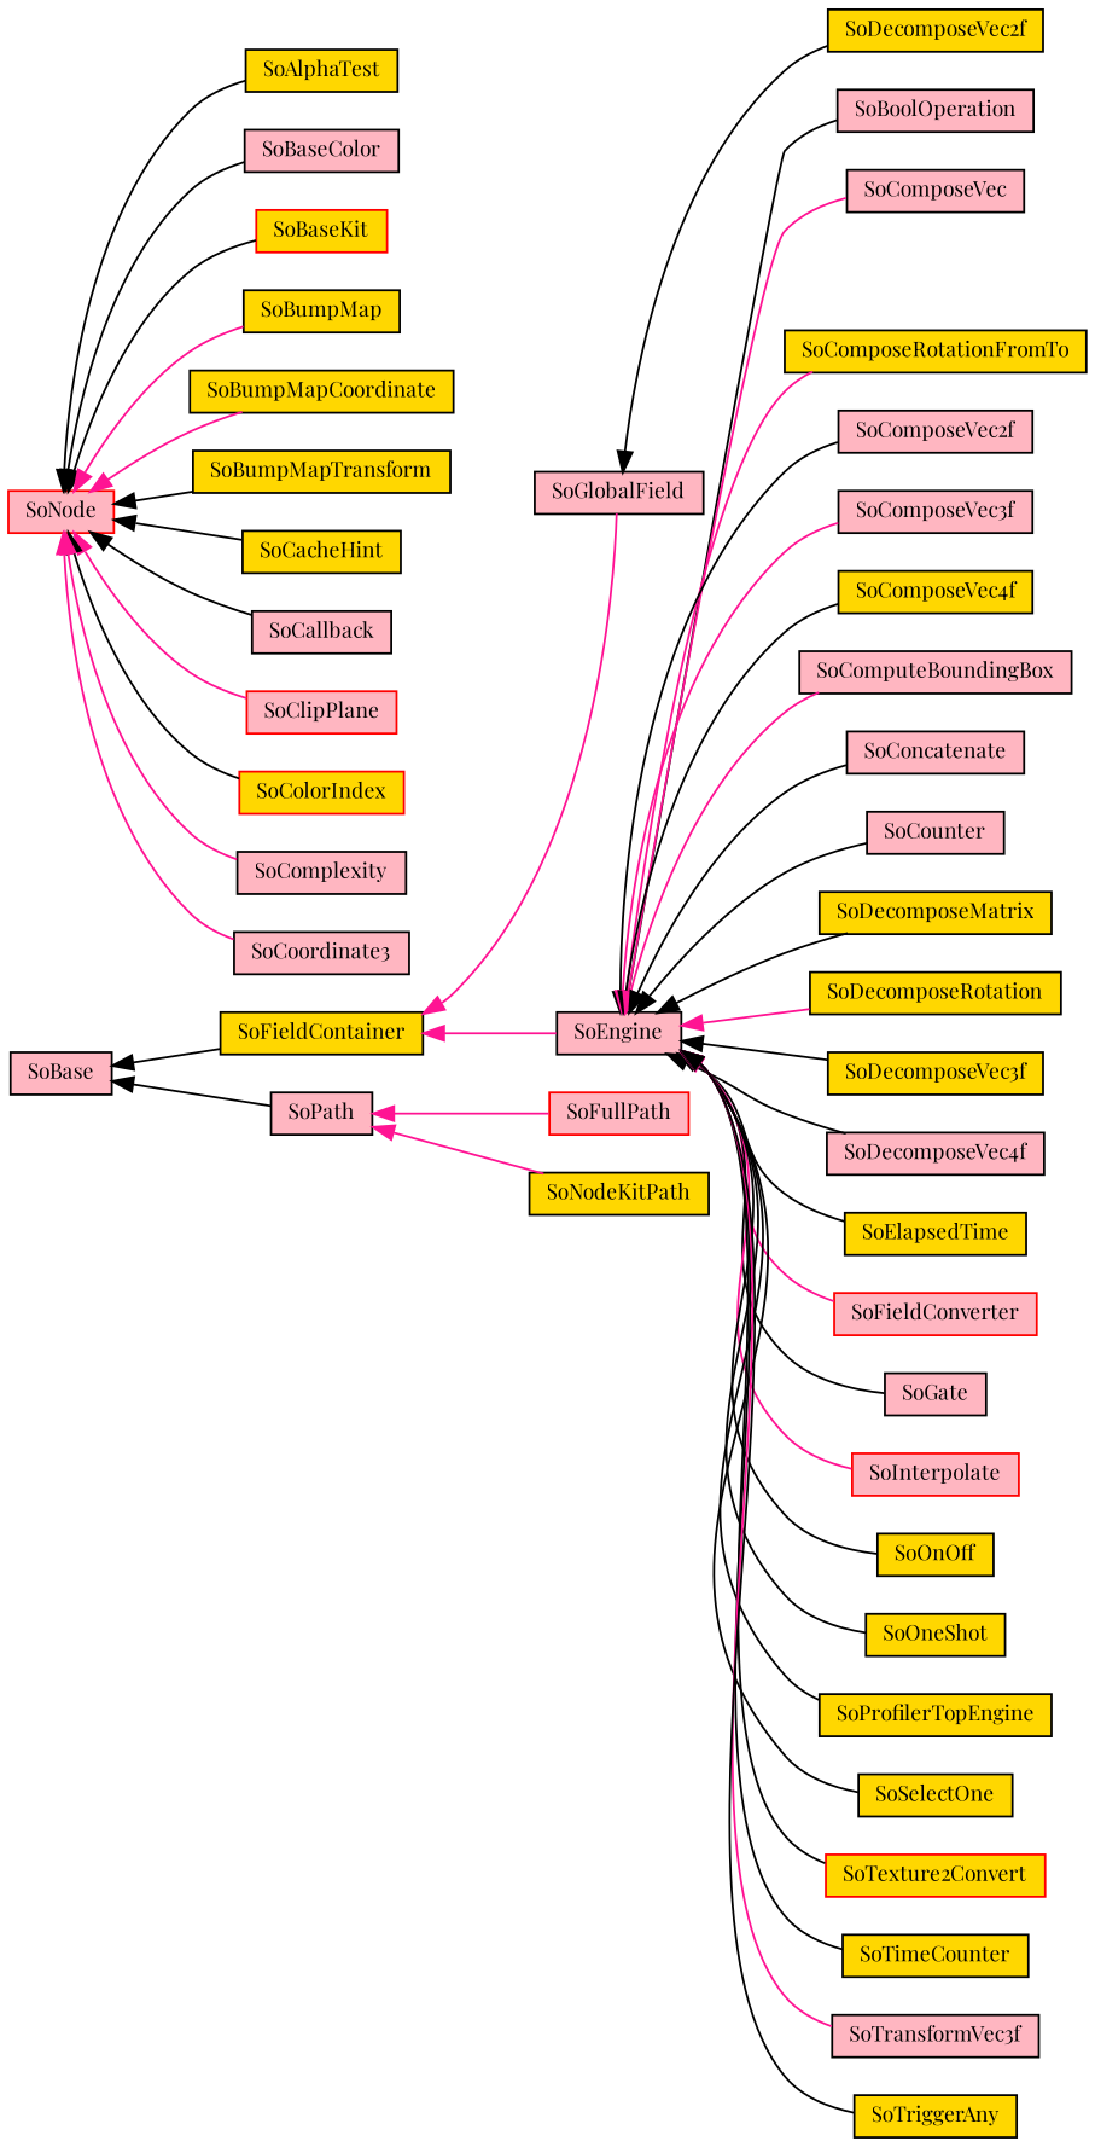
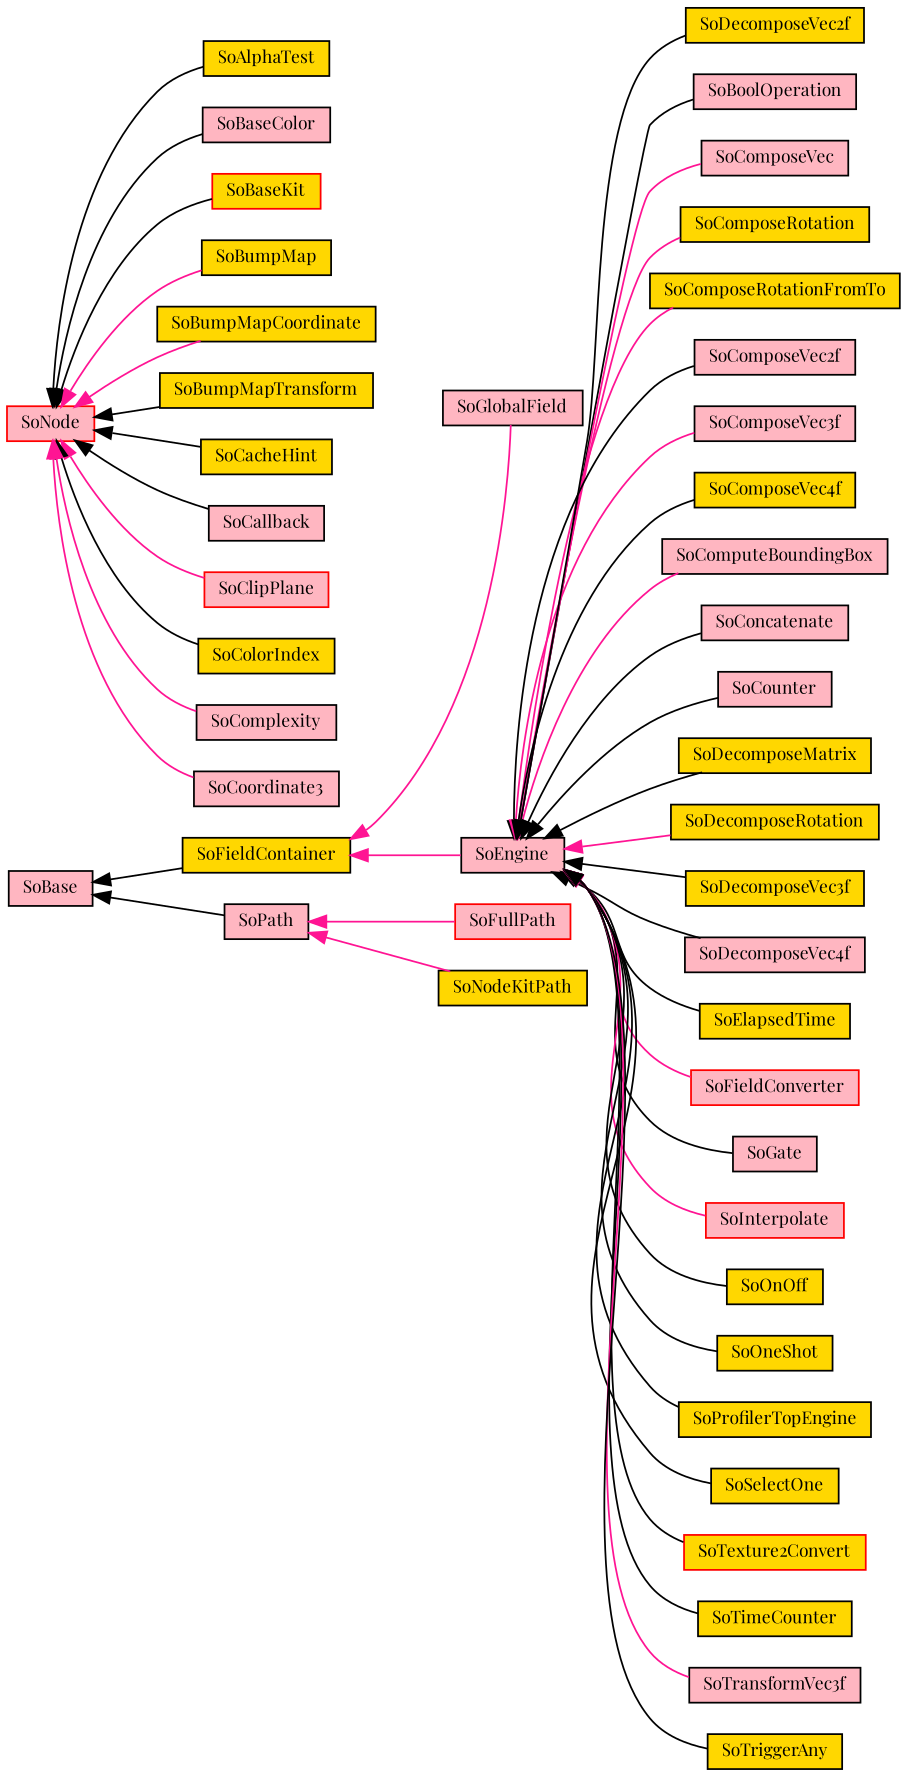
  digraph {
    fontname="Playfair Display"
    rankdir=LR
    node [color=black fillcolor=gold fontname="Playfair Display" fontsize=10 shape=record style=filled]
    edge [color=black dir=back fontname="Playfair Display" fontsize=10 labelfontname=Helvetica labelfontsize=10 style=solid]
    n1 [fillcolor=lightpink fontcolor=black height=0.2 label=SoBase width=0.4]
    n2 [height=0.2 label=SoFieldContainer width=0.4]
    n3 [fillcolor=lightpink height=0.2 label=SoPath width=0.4]
    n4 [fillcolor=lightpink height=0.2 label=SoEngine width=0.4]
    n5 [fillcolor=lightpink height=0.2 label=SoGlobalField width=0.4]
    n6 [color=red fillcolor=lightpink height=0.2 label=SoFullPath width=0.4]
    n7 [height=0.2 label=SoNodeKitPath width=0.4]
    n8 [fillcolor=lightpink height=0.2 label=SoBoolOperation width=0.4]
    n9 [fillcolor=lightpink height=0.2 label=SoComposeVec width=0.4]
+   n10 [height=0.2 label=SoComposeRotation width=0.4]
    n11 [height=0.2 label=SoComposeRotationFromTo width=0.4]
    n12 [fillcolor=lightpink height=0.2 label=SoComposeVec2f width=0.4]
    n13 [fillcolor=lightpink height=0.2 label=SoComposeVec3f width=0.4]
    n14 [height=0.2 label=SoComposeVec4f width=0.4]
    n15 [fillcolor=lightpink height=0.2 label=SoComputeBoundingBox width=0.4]
    n16 [fillcolor=lightpink height=0.2 label=SoConcatenate width=0.4]
    n17 [fillcolor=lightpink height=0.2 label=SoCounter width=0.4]
    n18 [height=0.2 label=SoDecomposeMatrix width=0.4]
    n19 [height=0.2 label=SoDecomposeRotation width=0.4]
    n20 [height=0.2 label=SoDecomposeVec2f width=0.4]
    n21 [height=0.2 label=SoDecomposeVec3f width=0.4]
    n22 [fillcolor=lightpink height=0.2 label=SoDecomposeVec4f width=0.4]
    n23 [height=0.2 label=SoElapsedTime width=0.4]
    n24 [color=red fillcolor=lightpink height=0.2 label=SoFieldConverter width=0.4]
    n25 [fillcolor=lightpink height=0.2 label=SoGate width=0.4]
    n26 [color=red fillcolor=lightpink height=0.2 label=SoInterpolate width=0.4]
    n27 [height=0.2 label=SoOnOff width=0.4]
    n28 [height=0.2 label=SoOneShot width=0.4]
    n29 [height=0.2 label=SoProfilerTopEngine width=0.4]
    n30 [height=0.2 label=SoSelectOne width=0.4]
    n31 [color=red height=0.2 label=SoTexture2Convert width=0.4]
    n32 [height=0.2 label=SoTimeCounter width=0.4]
    n33 [fillcolor=lightpink height=0.2 label=SoTransformVec3f width=0.4]
    n34 [height=0.2 label=SoTriggerAny width=0.4]
    n35 [color=red fillcolor=lightpink height=0.2 label=SoNode width=0.4]
    n36 [height=0.2 label=SoAlphaTest width=0.4]
    n37 [fillcolor=lightpink height=0.2 label=SoBaseColor width=0.4]
    n38 [color=red height=0.2 label=SoBaseKit width=0.4]
    n39 [height=0.2 label=SoBumpMap width=0.4]
    n40 [height=0.2 label=SoBumpMapCoordinate width=0.4]
    n41 [height=0.2 label=SoBumpMapTransform width=0.4]
    n42 [height=0.2 label=SoCacheHint width=0.4]
    n43 [fillcolor=lightpink height=0.2 label=SoCallback width=0.4]
    n44 [color=red fillcolor=lightpink height=0.2 label=SoClipPlane width=0.4]
-   n45 [color=red height=0.2 label=SoColorIndex width=0.4]
+   n45 [height=0.2 label=SoColorIndex width=0.4]
    n46 [fillcolor=lightpink height=0.2 label=SoComplexity width=0.4]
    n47 [fillcolor=lightpink height=0.2 label=SoCoordinate3 width=0.4]
    n1 -> n2
    n1 -> n3
    n2 -> n4 [color=deeppink]
    n2 -> n5 [color=deeppink]
    n3 -> n6 [color=deeppink]
    n3 -> n7 [color=deeppink]
    n4 -> n8
    n4 -> n9 [color=deeppink]
+   n4 -> n10 [color=deeppink]
    n4 -> n11 [color=deeppink]
    n4 -> n12
    n4 -> n13 [color=deeppink]
    n4 -> n14
    n4 -> n15 [color=deeppink]
    n4 -> n16
    n4 -> n17
    n4 -> n18
    n4 -> n19 [color=deeppink]
-   n5 -> n20
+   n4 -> n20
    n4 -> n21
    n4 -> n22
    n4 -> n23
    n4 -> n24 [color=deeppink]
    n4 -> n25
    n4 -> n26 [color=deeppink]
    n4 -> n27
    n4 -> n28
    n4 -> n29
    n4 -> n30
    n4 -> n31
    n4 -> n32
    n4 -> n33 [color=deeppink]
    n4 -> n34
    n35 -> n36
    n35 -> n37
    n35 -> n38
    n35 -> n39 [color=deeppink]
    n35 -> n40 [color=deeppink]
    n35 -> n41
    n35 -> n42
    n35 -> n43
    n35 -> n44 [color=deeppink]
    n35 -> n45
    n35 -> n46 [color=deeppink]
    n35 -> n47 [color=deeppink]
  }
